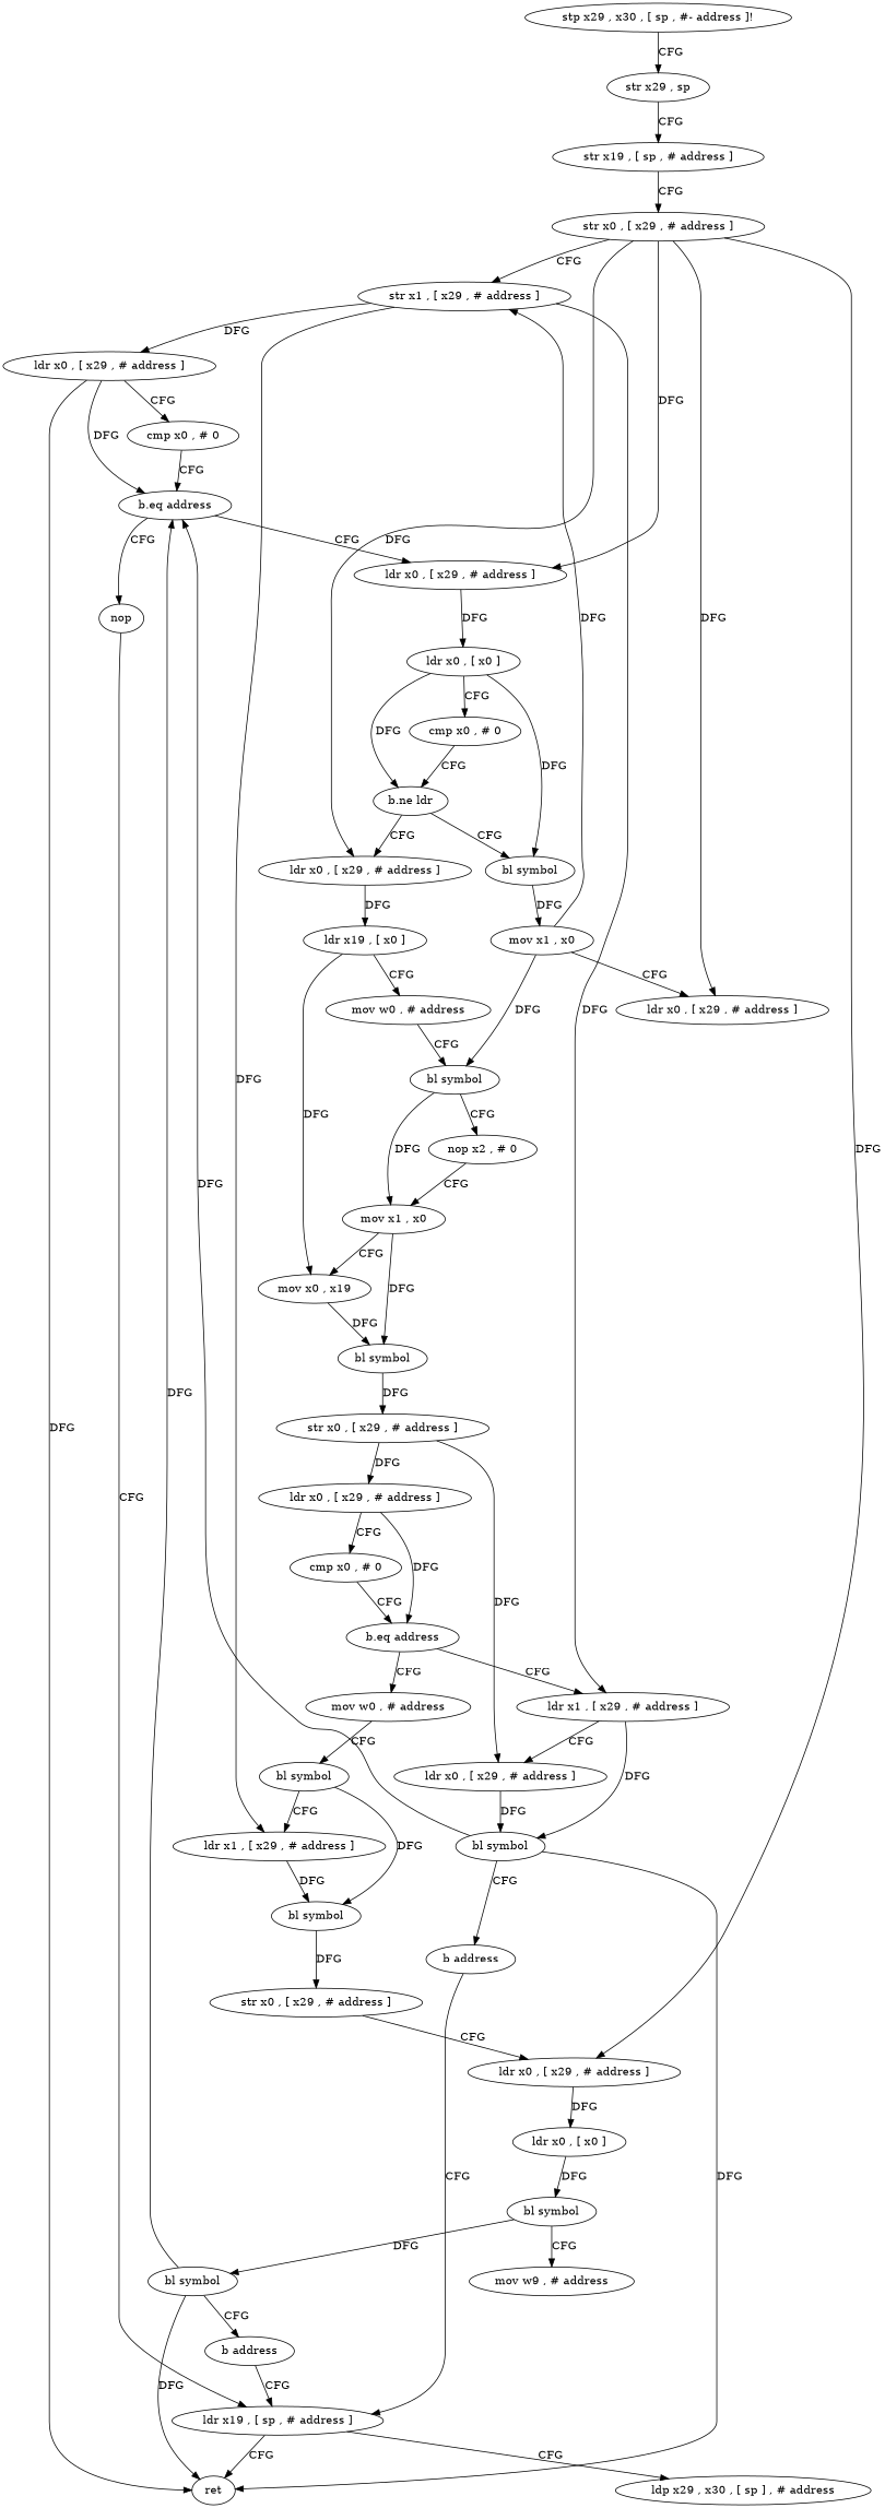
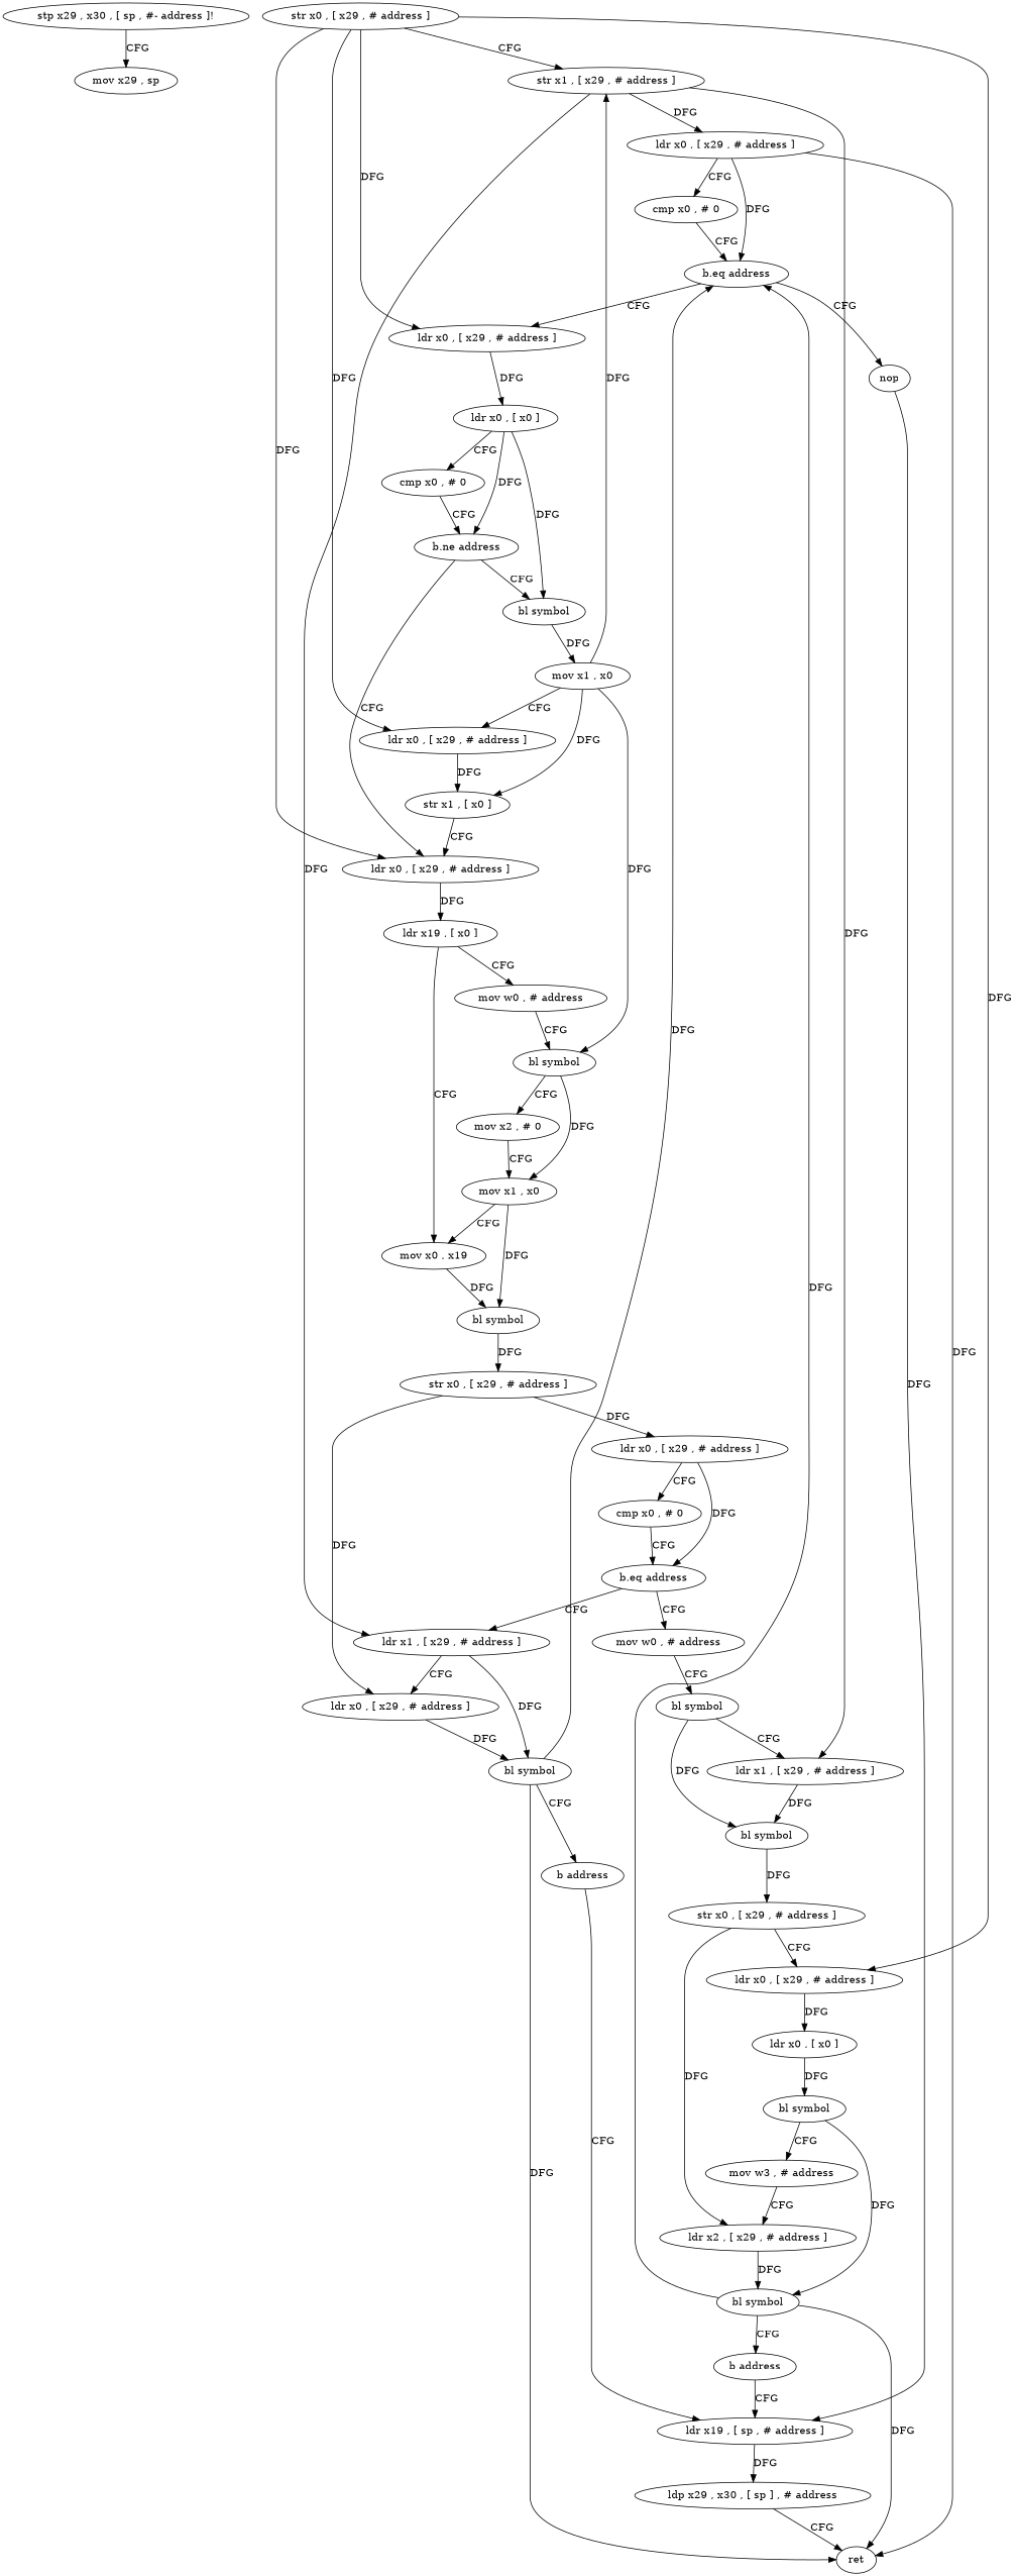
  digraph {
    n1 [label="stp x29 , x30 , [ sp , #- address ]!"]
-   n2 [label="str x29 , sp"]
-   n3 [label="str x19 , [ sp , # address ]"]
+   n2 [label="mov x29 , sp"]
    n4 [label="str x0 , [ x29 , # address ]"]
    n5 [label="str x1 , [ x29 , # address ]"]
    n6 [label="ldr x0 , [ x29 , # address ]"]
    n7 [label="ldr x0 , [ x29 , # address ]"]
    n8 [label="ldr x0 , [ x29 , # address ]"]
    n9 [label="ldr x0 , [ x29 , # address ]"]
    n10 [label="ldr x0 , [ x29 , # address ]"]
    n11 [label="ldr x1 , [ x29 , # address ]"]
    n12 [label="ldr x1 , [ x29 , # address ]"]
    n13 [label="ldr x0 , [ x0 ]"]
    n14 [label="ldr x19 , [ x0 ]"]
+   n15 [label="str x1 , [ x0 ]"]
    n16 [label="ldr x0 , [ x0 ]"]
    n17 [label="cmp x0 , # 0"]
    n18 [label="b.eq address"]
    n19 [label=ret]
    n20 [label="ldr x0 , [ x29 , # address ]"]
    n21 [label="bl symbol"]
    n22 [label="bl symbol"]
    n23 [label=nop]
    n24 [label="ldr x19 , [ sp , # address ]"]
    n25 [label="ldp x29 , x30 , [ sp ] , # address"]
    n26 [label="cmp x0 , # 0"]
-   n27 [label="b.ne ldr"]
+   n27 [label="b.ne address"]
    n28 [label="bl symbol"]
    n29 [label="mov x1 , x0"]
    n30 [label="mov w0 , # address"]
    n31 [label="mov x0 , x19"]
    n32 [label="bl symbol"]
    n33 [label="bl symbol"]
-   n34 [label="nop x2 , # 0"]
+   n34 [label="mov x2 , # 0"]
    n35 [label="mov x1 , x0"]
    n36 [label="str x0 , [ x29 , # address ]"]
    n37 [label="ldr x0 , [ x29 , # address ]"]
    n38 [label="cmp x0 , # 0"]
    n39 [label="b.eq address"]
    n40 [label="mov w0 , # address"]
    n41 [label="bl symbol"]
    n42 [label="b address"]
    n43 [label="str x0 , [ x29 , # address ]"]
+   n44 [label="ldr x2 , [ x29 , # address ]"]
    n45 [label="bl symbol"]
    n46 [label="bl symbol"]
-   n47 [label="mov w9 , # address"]
+   n47 [label="mov w3 , # address"]
    n48 [label="b address"]
    n1 -> n2 [label=CFG]
-   n2 -> n3 [label=CFG]
-   n3 -> n4 [label=CFG]
    n4 -> n5 [label=CFG]
    n4 -> n6 [label=DFG]
    n4 -> n7 [label=DFG]
    n4 -> n8 [label=DFG]
    n4 -> n9 [label=DFG]
    n5 -> n10 [label=DFG]
    n5 -> n11 [label=DFG]
    n5 -> n12 [label=DFG]
    n6 -> n13 [label=DFG]
    n7 -> n14 [label=DFG]
+   n8 -> n15 [label=DFG]
    n9 -> n16 [label=DFG]
    n10 -> n17 [label=CFG]
    n10 -> n18 [label=DFG]
    n10 -> n19 [label=DFG]
    n11 -> n20 [label=CFG]
    n11 -> n21 [label=DFG]
    n12 -> n22 [label=DFG]
    n13 -> n26 [label=CFG]
    n13 -> n27 [label=DFG]
    n13 -> n28 [label=DFG]
    n14 -> n30 [label=CFG]
-   n14 -> n31 [label=DFG]
+   n14 -> n31 [label=CFG]
+   n15 -> n7 [label=CFG]
    n16 -> n46 [label=DFG]
    n17 -> n18 [label=CFG]
    n18 -> n6 [label=CFG]
    n18 -> n23 [label=CFG]
    n20 -> n21 [label=DFG]
    n21 -> n18 [label=DFG]
    n21 -> n19 [label=DFG]
    n21 -> n42 [label=CFG]
    n22 -> n43 [label=DFG]
-   n23 -> n24 [label=CFG]
-   n24 -> n25 [label=CFG]
-   n24 -> n19 [label=CFG]
+   n23 -> n24 [label=DFG]
+   n24 -> n25 [label=DFG]
+   n25 -> n19 [label=CFG]
    n26 -> n27 [label=CFG]
    n27 -> n7 [label=CFG]
    n27 -> n28 [label=CFG]
    n28 -> n29 [label=DFG]
    n29 -> n5 [label=DFG]
    n29 -> n8 [label=CFG]
+   n29 -> n15 [label=DFG]
    n29 -> n32 [label=DFG]
    n30 -> n32 [label=CFG]
    n31 -> n33 [label=DFG]
    n32 -> n34 [label=CFG]
    n32 -> n35 [label=DFG]
    n33 -> n36 [label=DFG]
    n34 -> n35 [label=CFG]
    n35 -> n31 [label=CFG]
    n35 -> n33 [label=DFG]
    n36 -> n20 [label=DFG]
    n36 -> n37 [label=DFG]
    n37 -> n38 [label=CFG]
    n37 -> n39 [label=DFG]
    n38 -> n39 [label=CFG]
    n39 -> n11 [label=CFG]
    n39 -> n40 [label=CFG]
    n40 -> n41 [label=CFG]
    n41 -> n12 [label=CFG]
    n41 -> n22 [label=DFG]
    n42 -> n24 [label=CFG]
    n43 -> n9 [label=CFG]
+   n43 -> n44 [label=DFG]
+   n44 -> n45 [label=DFG]
    n45 -> n18 [label=DFG]
    n45 -> n19 [label=DFG]
    n45 -> n48 [label=CFG]
    n46 -> n45 [label=DFG]
    n46 -> n47 [label=CFG]
+   n47 -> n44 [label=CFG]
    n48 -> n24 [label=CFG]
  }
